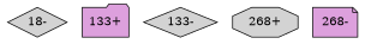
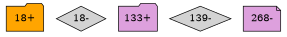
  digraph {
    k=21
    node [l=125 style=filled fillcolor=lightgrey shape=folder]
+   "18+" [fillcolor=orange]
    "18-" [shape=diamond]
    "133+" [l=101 fillcolor=plum]
-   "133-" [l=101 shape=diamond]
-   "268+" [l=149 shape=octagon]
+   "133-" [l=101 shape=diamond label="139-"]
    "268-" [l=149 fillcolor=plum shape=note]
  }
